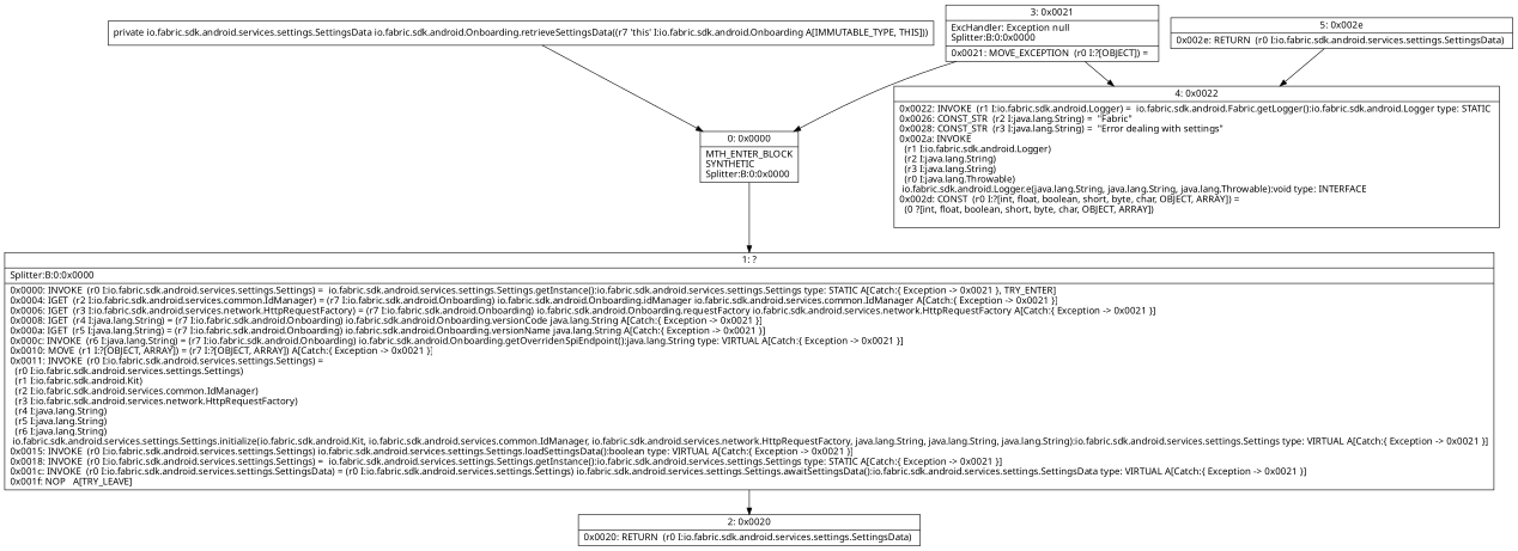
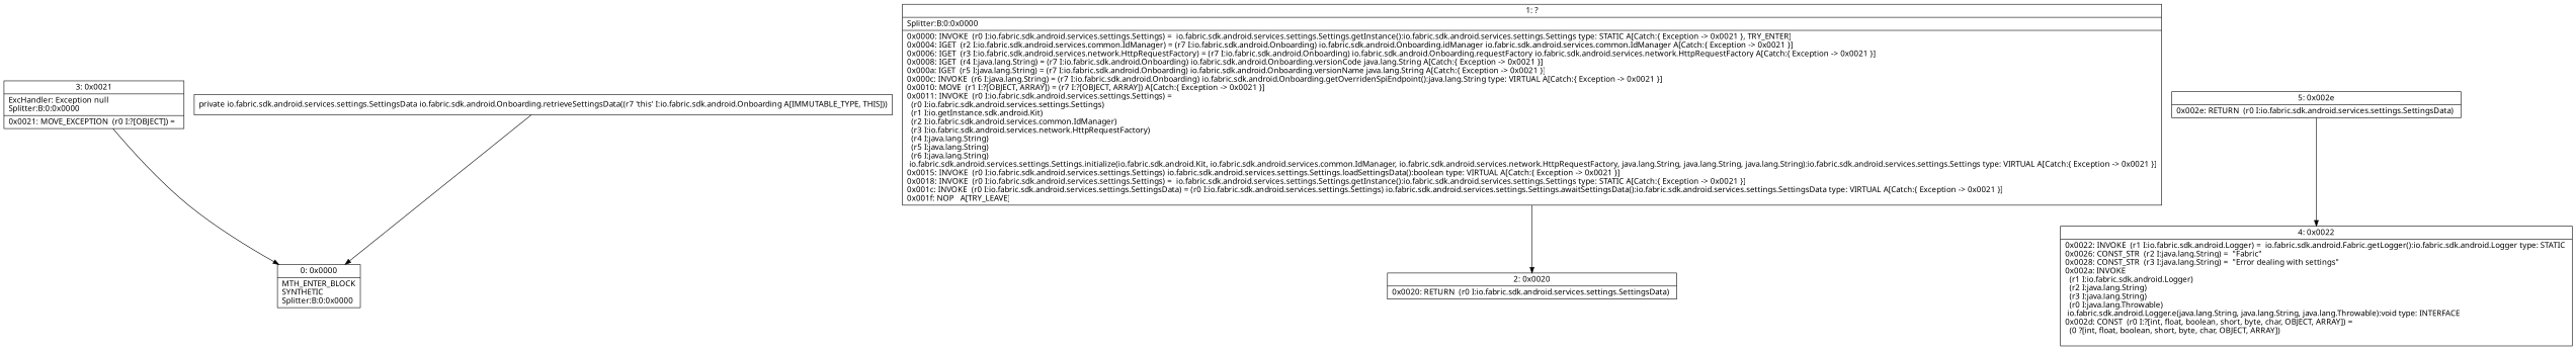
  digraph {
    fontname="Noto Sans"
    node [fontname="Noto Sans" shape=record]
    edge [fontname="Noto Sans"]
    n1 [label="{0\:\ 0x0000|MTH_ENTER_BLOCK\lSYNTHETIC\lSplitter:B:0:0x0000\l}"]
-   n2 [label="{1\:\ ?|Splitter:B:0:0x0000\l|0x0000: INVOKE  (r0 I:io.fabric.sdk.android.services.settings.Settings) =  io.fabric.sdk.android.services.settings.Settings.getInstance():io.fabric.sdk.android.services.settings.Settings type: STATIC A[Catch:\{ Exception \-\> 0x0021 \}, TRY_ENTER]\l0x0004: IGET  (r2 I:io.fabric.sdk.android.services.common.IdManager) = (r7 I:io.fabric.sdk.android.Onboarding) io.fabric.sdk.android.Onboarding.idManager io.fabric.sdk.android.services.common.IdManager A[Catch:\{ Exception \-\> 0x0021 \}]\l0x0006: IGET  (r3 I:io.fabric.sdk.android.services.network.HttpRequestFactory) = (r7 I:io.fabric.sdk.android.Onboarding) io.fabric.sdk.android.Onboarding.requestFactory io.fabric.sdk.android.services.network.HttpRequestFactory A[Catch:\{ Exception \-\> 0x0021 \}]\l0x0008: IGET  (r4 I:java.lang.String) = (r7 I:io.fabric.sdk.android.Onboarding) io.fabric.sdk.android.Onboarding.versionCode java.lang.String A[Catch:\{ Exception \-\> 0x0021 \}]\l0x000a: IGET  (r5 I:java.lang.String) = (r7 I:io.fabric.sdk.android.Onboarding) io.fabric.sdk.android.Onboarding.versionName java.lang.String A[Catch:\{ Exception \-\> 0x0021 \}]\l0x000c: INVOKE  (r6 I:java.lang.String) = (r7 I:io.fabric.sdk.android.Onboarding) io.fabric.sdk.android.Onboarding.getOverridenSpiEndpoint():java.lang.String type: VIRTUAL A[Catch:\{ Exception \-\> 0x0021 \}]\l0x0010: MOVE  (r1 I:?[OBJECT, ARRAY]) = (r7 I:?[OBJECT, ARRAY]) A[Catch:\{ Exception \-\> 0x0021 \}]\l0x0011: INVOKE  (r0 I:io.fabric.sdk.android.services.settings.Settings) = \l  (r0 I:io.fabric.sdk.android.services.settings.Settings)\l  (r1 I:io.fabric.sdk.android.Kit)\l  (r2 I:io.fabric.sdk.android.services.common.IdManager)\l  (r3 I:io.fabric.sdk.android.services.network.HttpRequestFactory)\l  (r4 I:java.lang.String)\l  (r5 I:java.lang.String)\l  (r6 I:java.lang.String)\l io.fabric.sdk.android.services.settings.Settings.initialize(io.fabric.sdk.android.Kit, io.fabric.sdk.android.services.common.IdManager, io.fabric.sdk.android.services.network.HttpRequestFactory, java.lang.String, java.lang.String, java.lang.String):io.fabric.sdk.android.services.settings.Settings type: VIRTUAL A[Catch:\{ Exception \-\> 0x0021 \}]\l0x0015: INVOKE  (r0 I:io.fabric.sdk.android.services.settings.Settings) io.fabric.sdk.android.services.settings.Settings.loadSettingsData():boolean type: VIRTUAL A[Catch:\{ Exception \-\> 0x0021 \}]\l0x0018: INVOKE  (r0 I:io.fabric.sdk.android.services.settings.Settings) =  io.fabric.sdk.android.services.settings.Settings.getInstance():io.fabric.sdk.android.services.settings.Settings type: STATIC A[Catch:\{ Exception \-\> 0x0021 \}]\l0x001c: INVOKE  (r0 I:io.fabric.sdk.android.services.settings.SettingsData) = (r0 I:io.fabric.sdk.android.services.settings.Settings) io.fabric.sdk.android.services.settings.Settings.awaitSettingsData():io.fabric.sdk.android.services.settings.SettingsData type: VIRTUAL A[Catch:\{ Exception \-\> 0x0021 \}]\l0x001f: NOP   A[TRY_LEAVE]\l}"]
+   n2 [label="{1\:\ ?|Splitter:B:0:0x0000\l|0x0000: INVOKE  (r0 I:io.fabric.sdk.android.services.settings.Settings) =  io.fabric.sdk.android.services.settings.Settings.getInstance():io.fabric.sdk.android.services.settings.Settings type: STATIC A[Catch:\{ Exception \-\> 0x0021 \}, TRY_ENTER]\l0x0004: IGET  (r2 I:io.fabric.sdk.android.services.common.IdManager) = (r7 I:io.fabric.sdk.android.Onboarding) io.fabric.sdk.android.Onboarding.idManager io.fabric.sdk.android.services.common.IdManager A[Catch:\{ Exception \-\> 0x0021 \}]\l0x0006: IGET  (r3 I:io.fabric.sdk.android.services.network.HttpRequestFactory) = (r7 I:io.fabric.sdk.android.Onboarding) io.fabric.sdk.android.Onboarding.requestFactory io.fabric.sdk.android.services.network.HttpRequestFactory A[Catch:\{ Exception \-\> 0x0021 \}]\l0x0008: IGET  (r4 I:java.lang.String) = (r7 I:io.fabric.sdk.android.Onboarding) io.fabric.sdk.android.Onboarding.versionCode java.lang.String A[Catch:\{ Exception \-\> 0x0021 \}]\l0x000a: IGET  (r5 I:java.lang.String) = (r7 I:io.fabric.sdk.android.Onboarding) io.fabric.sdk.android.Onboarding.versionName java.lang.String A[Catch:\{ Exception \-\> 0x0021 \}]\l0x000c: INVOKE  (r6 I:java.lang.String) = (r7 I:io.fabric.sdk.android.Onboarding) io.fabric.sdk.android.Onboarding.getOverridenSpiEndpoint():java.lang.String type: VIRTUAL A[Catch:\{ Exception \-\> 0x0021 \}]\l0x0010: MOVE  (r1 I:?[OBJECT, ARRAY]) = (r7 I:?[OBJECT, ARRAY]) A[Catch:\{ Exception \-\> 0x0021 \}]\l0x0011: INVOKE  (r0 I:io.fabric.sdk.android.services.settings.Settings) = \l  (r0 I:io.fabric.sdk.android.services.settings.Settings)\l  (r1 I:io.getInstance.sdk.android.Kit)\l  (r2 I:io.fabric.sdk.android.services.common.IdManager)\l  (r3 I:io.fabric.sdk.android.services.network.HttpRequestFactory)\l  (r4 I:java.lang.String)\l  (r5 I:java.lang.String)\l  (r6 I:java.lang.String)\l io.fabric.sdk.android.services.settings.Settings.initialize(io.fabric.sdk.android.Kit, io.fabric.sdk.android.services.common.IdManager, io.fabric.sdk.android.services.network.HttpRequestFactory, java.lang.String, java.lang.String, java.lang.String):io.fabric.sdk.android.services.settings.Settings type: VIRTUAL A[Catch:\{ Exception \-\> 0x0021 \}]\l0x0015: INVOKE  (r0 I:io.fabric.sdk.android.services.settings.Settings) io.fabric.sdk.android.services.settings.Settings.loadSettingsData():boolean type: VIRTUAL A[Catch:\{ Exception \-\> 0x0021 \}]\l0x0018: INVOKE  (r0 I:io.fabric.sdk.android.services.settings.Settings) =  io.fabric.sdk.android.services.settings.Settings.getInstance():io.fabric.sdk.android.services.settings.Settings type: STATIC A[Catch:\{ Exception \-\> 0x0021 \}]\l0x001c: INVOKE  (r0 I:io.fabric.sdk.android.services.settings.SettingsData) = (r0 I:io.fabric.sdk.android.services.settings.Settings) io.fabric.sdk.android.services.settings.Settings.awaitSettingsData():io.fabric.sdk.android.services.settings.SettingsData type: VIRTUAL A[Catch:\{ Exception \-\> 0x0021 \}]\l0x001f: NOP   A[TRY_LEAVE]\l}"]
    n3 [label="{2\:\ 0x0020|0x0020: RETURN  (r0 I:io.fabric.sdk.android.services.settings.SettingsData) \l}"]
    n4 [label="{3\:\ 0x0021|ExcHandler: Exception null\lSplitter:B:0:0x0000\l|0x0021: MOVE_EXCEPTION  (r0 I:?[OBJECT]) =  \l}"]
    n5 [label="{4\:\ 0x0022|0x0022: INVOKE  (r1 I:io.fabric.sdk.android.Logger) =  io.fabric.sdk.android.Fabric.getLogger():io.fabric.sdk.android.Logger type: STATIC \l0x0026: CONST_STR  (r2 I:java.lang.String) =  \"Fabric\" \l0x0028: CONST_STR  (r3 I:java.lang.String) =  \"Error dealing with settings\" \l0x002a: INVOKE  \l  (r1 I:io.fabric.sdk.android.Logger)\l  (r2 I:java.lang.String)\l  (r3 I:java.lang.String)\l  (r0 I:java.lang.Throwable)\l io.fabric.sdk.android.Logger.e(java.lang.String, java.lang.String, java.lang.Throwable):void type: INTERFACE \l0x002d: CONST  (r0 I:?[int, float, boolean, short, byte, char, OBJECT, ARRAY]) = \l  (0 ?[int, float, boolean, short, byte, char, OBJECT, ARRAY])\l \l}"]
    n6 [label="{5\:\ 0x002e|0x002e: RETURN  (r0 I:io.fabric.sdk.android.services.settings.SettingsData) \l}"]
    n7 [label="{private io.fabric.sdk.android.services.settings.SettingsData io.fabric.sdk.android.Onboarding.retrieveSettingsData((r7 'this' I:io.fabric.sdk.android.Onboarding A[IMMUTABLE_TYPE, THIS])) }"]
-   n1 -> n2
    n2 -> n3
    n4 -> n1
-   n4 -> n5
    n6 -> n5
    n7 -> n1
  }
